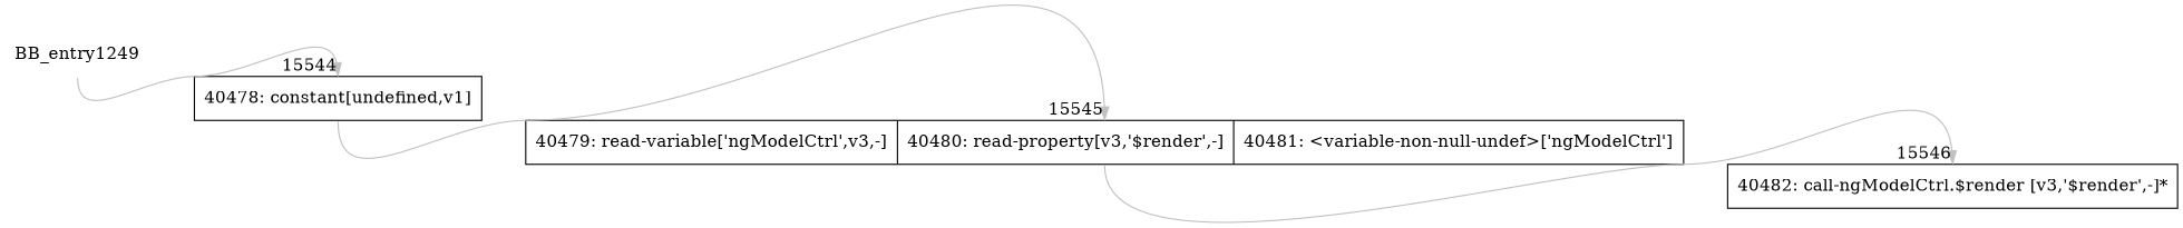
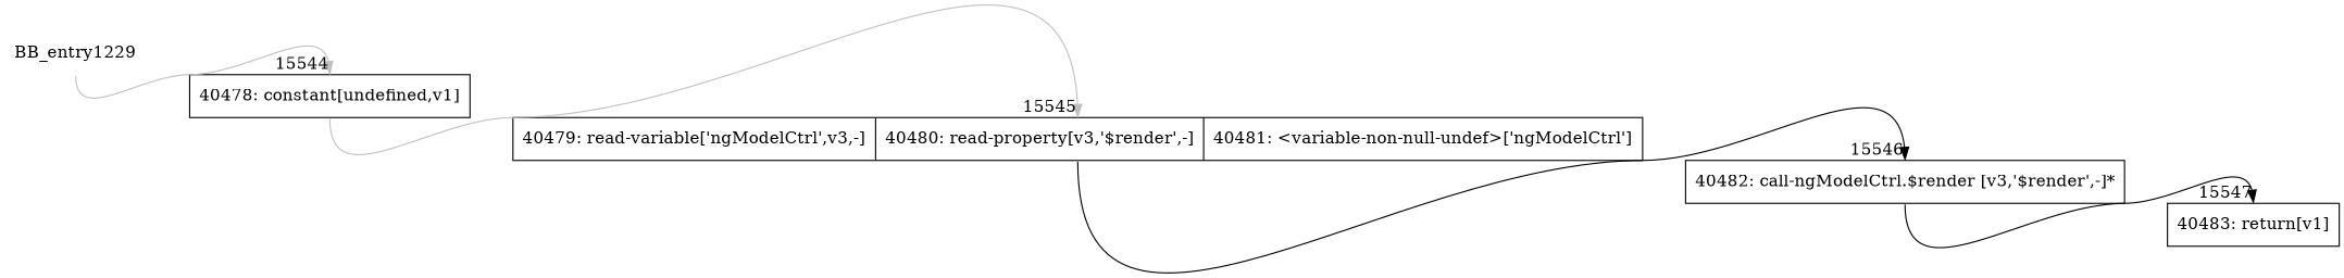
  digraph {
    rankdir=LR
    node [shape=record]
    edge [headport=n tailport=s]
-   BB_entry1249 [shape=none]
+   BB_entry1249 [shape=none label=BB_entry1229]
    n2 [label="{40478: constant[undefined,v1]}"]
    n3 [label="{40479: read-variable['ngModelCtrl',v3,-]|40480: read-property[v3,'$render',-]|40481: \<variable-non-null-undef\>['ngModelCtrl']}"]
    n4 [label="{40482: call-ngModelCtrl.$render [v3,'$render',-]*}"]
+   n5 [label="{40483: return[v1]}"]
    BB_entry1249 -> n2 [color=gray headlabel="    15544"]
    n2 -> n3 [color=gray headlabel="      15545"]
-   n3 -> n4 [headlabel="      15546" color=gray]
+   n3 -> n4 [headlabel="      15546"]
+   n4 -> n5 [headlabel="      15547"]
  }
